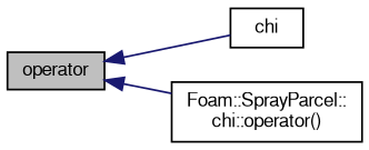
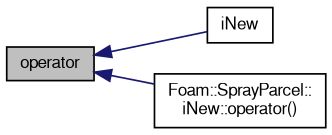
  digraph {
    rankdir=LR
    node [color=black fontname=FreeSans fontsize=10 shape=record]
    edge [color=midnightblue dir=back fontname=FreeSans fontsize=10 labelfontname=FreeSans labelfontsize=10 style=solid]
    n1 [fillcolor=grey75 fontcolor=black height=0.2 label=operator style=filled width=0.4]
-   n2 [height=0.2 label=chi width=0.4]
-   n3 [height=0.2 label="Foam::SprayParcel::\lchi::operator()" width=0.4]
+   n2 [height=0.2 label=iNew width=0.4]
+   n3 [height=0.2 label="Foam::SprayParcel::\liNew::operator()" width=0.4]
    n1 -> n2
    n1 -> n3
  }
